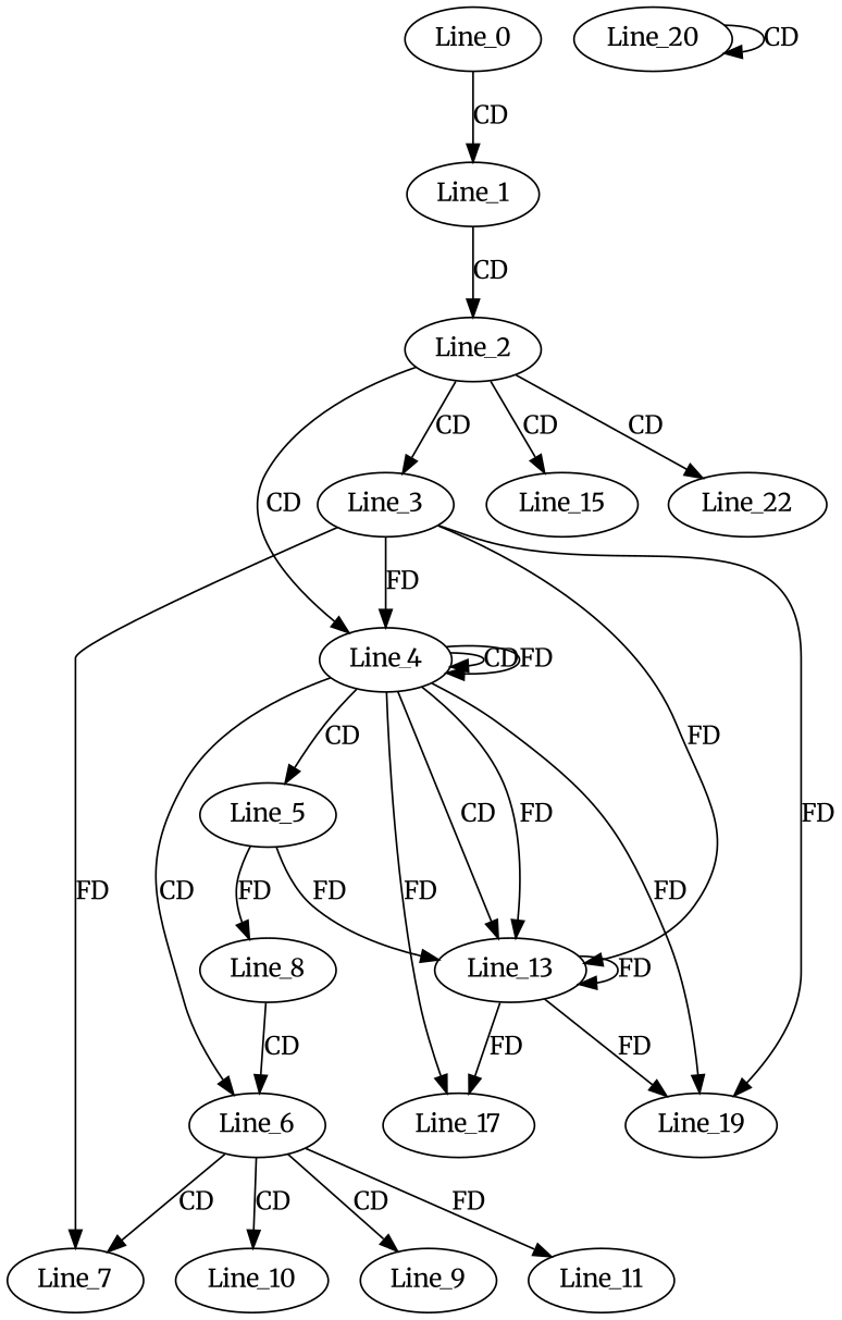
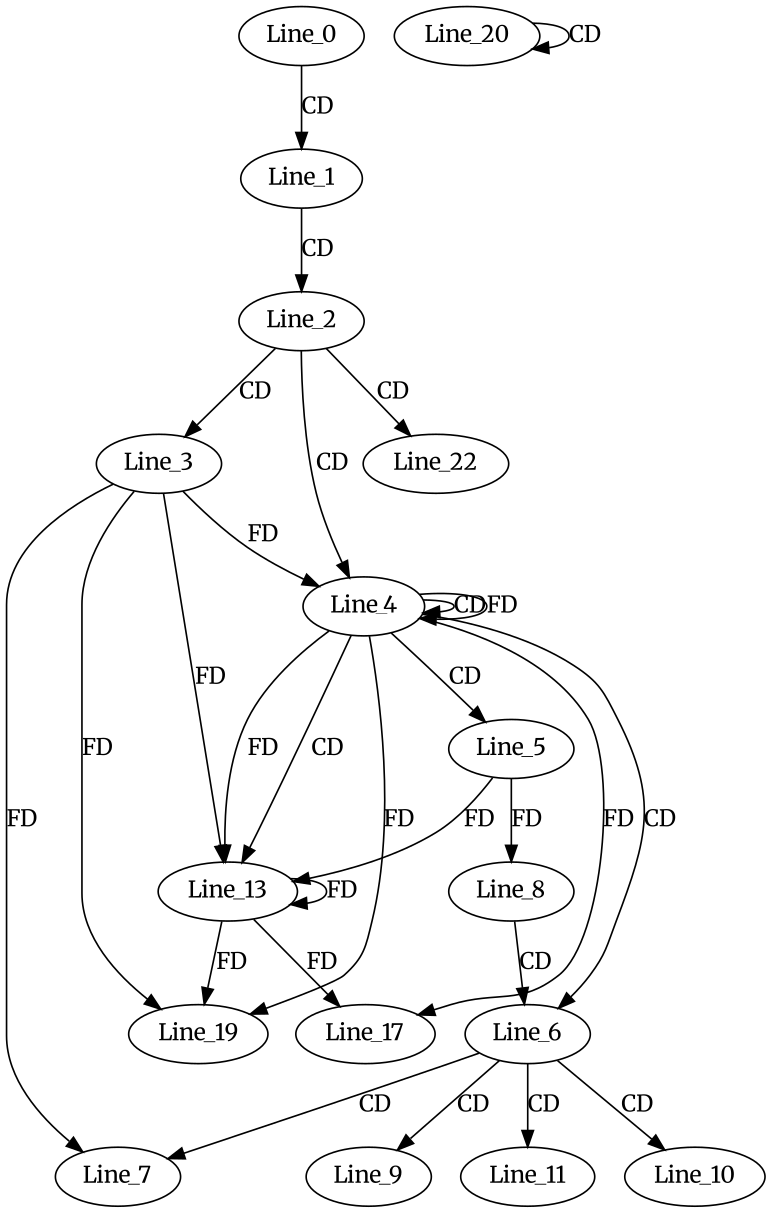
  digraph {
    fontname=Merriweather
    node [fontname=Merriweather]
    edge [fontname=Merriweather]
    Line_0
    Line_1
    Line_2
    Line_3
    Line_4
-   Line_15
    Line_22
    Line_13
    Line_19
    Line_7
    Line_17
    Line_5
    Line_6
    Line_8
    Line_10
    Line_9
    Line_11
    Line_20
    Line_0 -> Line_1 [label=CD]
    Line_1 -> Line_2 [label=CD]
    Line_2 -> Line_3 [label=CD]
    Line_2 -> Line_4 [label=CD]
-   Line_2 -> Line_15 [label=CD]
    Line_2 -> Line_22 [label=CD]
    Line_3 -> Line_4 [label=FD]
    Line_3 -> Line_13 [label=FD]
    Line_3 -> Line_19 [label=FD]
    Line_3 -> Line_7 [label=FD]
    Line_4 -> Line_4 [label=CD]
    Line_4 -> Line_4 [label=FD]
    Line_4 -> Line_13 [label=CD]
    Line_4 -> Line_13 [label=FD]
    Line_4 -> Line_19 [label=FD]
    Line_4 -> Line_17 [label=FD]
    Line_4 -> Line_5 [label=CD]
    Line_4 -> Line_6 [label=CD]
    Line_13 -> Line_13 [label=FD]
    Line_13 -> Line_19 [label=FD]
    Line_13 -> Line_17 [label=FD]
    Line_5 -> Line_13 [label=FD]
    Line_5 -> Line_8 [label=FD]
    Line_6 -> Line_7 [label=CD]
    Line_6 -> Line_10 [label=CD]
    Line_6 -> Line_9 [label=CD]
-   Line_6 -> Line_11 [label=FD]
+   Line_6 -> Line_11 [label=CD]
    Line_8 -> Line_6 [label=CD]
    Line_20 -> Line_20 [label=CD]
  }
